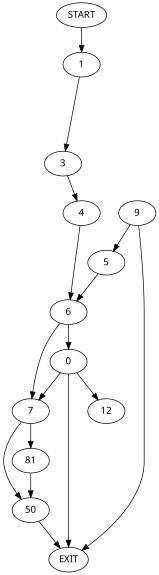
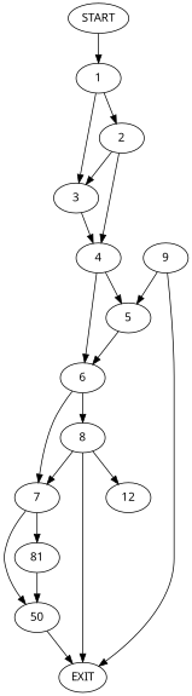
  digraph {
    fontname="Noto Sans"
    node [fontname="Noto Sans"]
    edge [fontname="Noto Sans"]
    n1 [label=START]
    1
+   2
    3
    n5 [label=EXIT]
    4
    5
    6
    7
-   8 [label=0]
+   8
    9
    n12 [label=50]
    n13 [label=81]
    12
    n1 -> 1
+   1 -> 2
    1 -> 3
+   2 -> 3
+   2 -> 4
    3 -> 4
+   4 -> 5
    4 -> 6
    5 -> 6
    6 -> 7
    6 -> 8
    7 -> n12
    7 -> n13
    8 -> n5
    8 -> 7
    8 -> 12
    9 -> n5
    9 -> 5
    n12 -> n5
    n13 -> n12
  }
